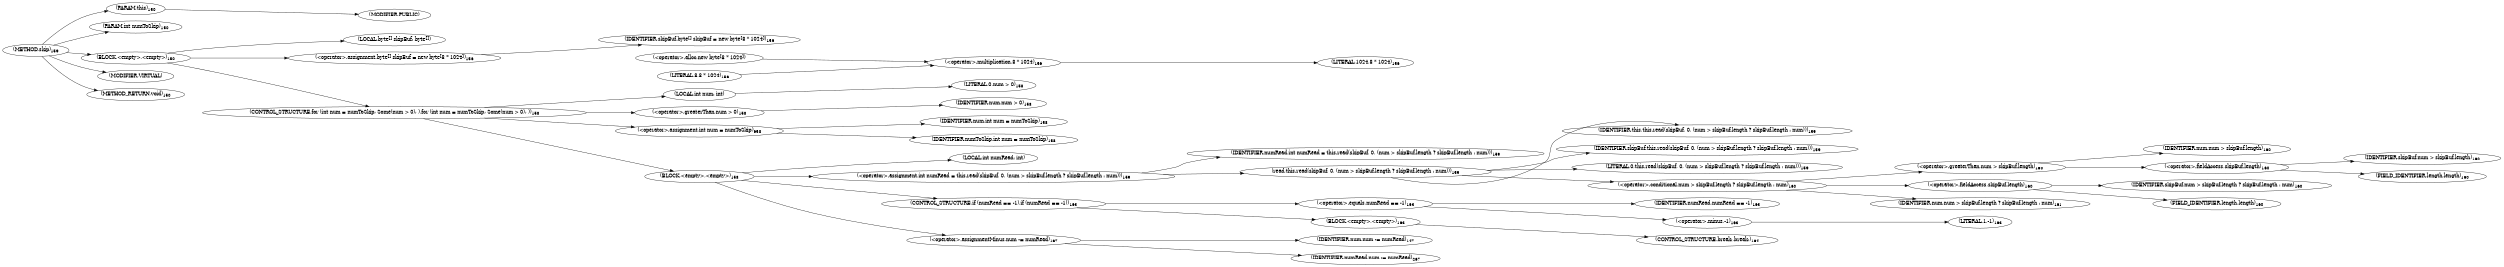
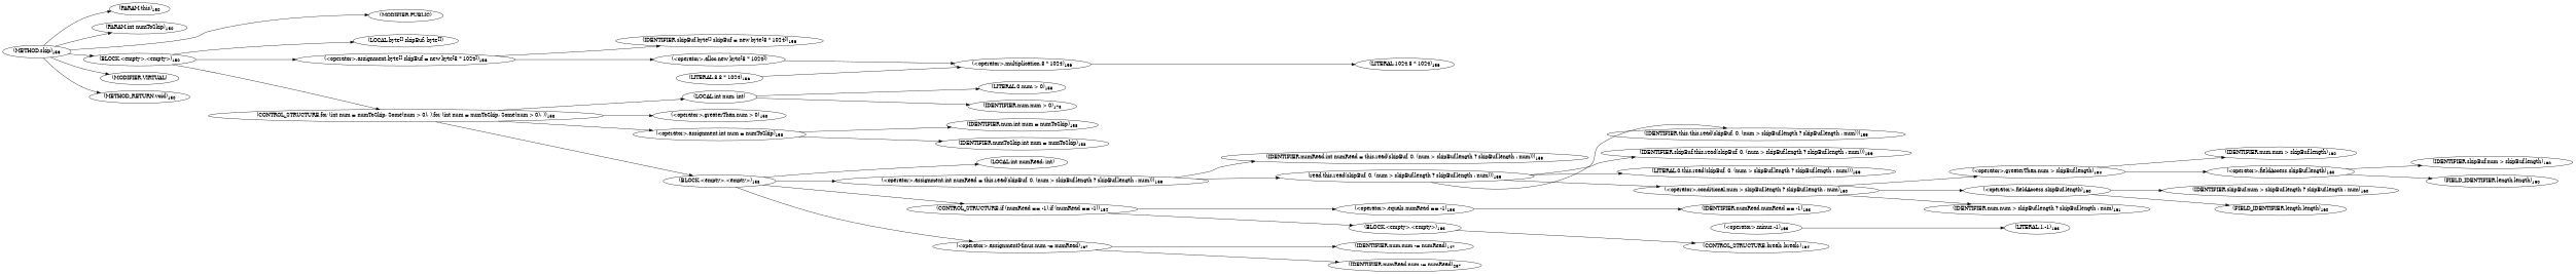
  digraph {
    rankdir=LR
    n1 [label=<(METHOD,skip)<SUB>159</SUB>>]
    n2 [label=<(PARAM,this)<SUB>150</SUB>>]
    n3 [label=<(PARAM,int numToSkip)<SUB>150</SUB>>]
    n4 [label=<(BLOCK,&lt;empty&gt;,&lt;empty&gt;)<SUB>150</SUB>>]
    n5 [label=<(MODIFIER,PUBLIC)>]
    n6 [label=<(MODIFIER,VIRTUAL)>]
    n7 [label=<(METHOD_RETURN,void)<SUB>150</SUB>>]
    n8 [label=<(LOCAL,byte[] skipBuf: byte[])>]
    n9 [label=<(&lt;operator&gt;.assignment,byte[] skipBuf = new byte[8 * 1024])<SUB>156</SUB>>]
    n10 [label=<(CONTROL_STRUCTURE,for (int num = numToSkip; Some(num &gt; 0); ),for (int num = numToSkip; Some(num &gt; 0); ))<SUB>158</SUB>>]
    n11 [label=<(IDENTIFIER,skipBuf,byte[] skipBuf = new byte[8 * 1024])<SUB>156</SUB>>]
    n12 [label=<(&lt;operator&gt;.alloc,new byte[8 * 1024])>]
    n13 [label=<(LOCAL,int num: int)>]
-   n14 [label=<(&lt;operator&gt;.assignment,int num = numToSkip)<SUB>658</SUB>>]
+   n14 [label=<(&lt;operator&gt;.assignment,int num = numToSkip)<SUB>158</SUB>>]
    n15 [label=<(&lt;operator&gt;.greaterThan,num &gt; 0)<SUB>158</SUB>>]
    n16 [label=<(BLOCK,&lt;empty&gt;,&lt;empty&gt;)<SUB>158</SUB>>]
    n17 [label=<(&lt;operator&gt;.multiplication,8 * 1024)<SUB>156</SUB>>]
    n18 [label=<(LITERAL,1024,8 * 1024)<SUB>156</SUB>>]
    n19 [label=<(LITERAL,8,8 * 1024)<SUB>156</SUB>>]
    n20 [label=<(LITERAL,0,num &gt; 0)<SUB>158</SUB>>]
    n21 [label=<(IDENTIFIER,num,int num = numToSkip)<SUB>158</SUB>>]
    n22 [label=<(IDENTIFIER,numToSkip,int num = numToSkip)<SUB>158</SUB>>]
-   n23 [label=<(IDENTIFIER,num,num &gt; 0)<SUB>158</SUB>>]
+   n23 [label=<(IDENTIFIER,num,num &gt; 0)<SUB>178</SUB>>]
    n24 [label=<(LOCAL,int numRead: int)>]
    n25 [label=<(&lt;operator&gt;.assignment,int numRead = this.read(skipBuf, 0, (num &gt; skipBuf.length ? skipBuf.length : num)))<SUB>159</SUB>>]
-   n26 [label=<(CONTROL_STRUCTURE,if (numRead == -1),if (numRead == -1))<SUB>163</SUB>>]
+   n26 [label=<(CONTROL_STRUCTURE,if (numRead == -1),if (numRead == -1))<SUB>164</SUB>>]
    n27 [label=<(&lt;operator&gt;.assignmentMinus,num -= numRead)<SUB>167</SUB>>]
    n28 [label=<(IDENTIFIER,numRead,int numRead = this.read(skipBuf, 0, (num &gt; skipBuf.length ? skipBuf.length : num)))<SUB>159</SUB>>]
    n29 [label=<(read,this.read(skipBuf, 0, (num &gt; skipBuf.length ? skipBuf.length : num)))<SUB>159</SUB>>]
    n30 [label=<(&lt;operator&gt;.equals,numRead == -1)<SUB>163</SUB>>]
    n31 [label=<(BLOCK,&lt;empty&gt;,&lt;empty&gt;)<SUB>163</SUB>>]
    n32 [label=<(IDENTIFIER,num,num -= numRead)<SUB>147</SUB>>]
    n33 [label=<(IDENTIFIER,numRead,num -= numRead)<SUB>267</SUB>>]
    n34 [label=<(IDENTIFIER,this,this.read(skipBuf, 0, (num &gt; skipBuf.length ? skipBuf.length : num)))<SUB>159</SUB>>]
    n35 [label=<(IDENTIFIER,skipBuf,this.read(skipBuf, 0, (num &gt; skipBuf.length ? skipBuf.length : num)))<SUB>159</SUB>>]
    n36 [label=<(LITERAL,0,this.read(skipBuf, 0, (num &gt; skipBuf.length ? skipBuf.length : num)))<SUB>159</SUB>>]
    n37 [label=<(&lt;operator&gt;.conditional,num &gt; skipBuf.length ? skipBuf.length : num)<SUB>160</SUB>>]
    n38 [label=<(&lt;operator&gt;.greaterThan,num &gt; skipBuf.length)<SUB>160</SUB>>]
    n39 [label=<(&lt;operator&gt;.fieldAccess,skipBuf.length)<SUB>160</SUB>>]
    n40 [label=<(IDENTIFIER,num,num &gt; skipBuf.length ? skipBuf.length : num)<SUB>161</SUB>>]
    n41 [label=<(IDENTIFIER,num,num &gt; skipBuf.length)<SUB>160</SUB>>]
    n42 [label=<(&lt;operator&gt;.fieldAccess,skipBuf.length)<SUB>160</SUB>>]
    n43 [label=<(IDENTIFIER,skipBuf,num &gt; skipBuf.length ? skipBuf.length : num)<SUB>160</SUB>>]
    n44 [label=<(FIELD_IDENTIFIER,length,length)<SUB>160</SUB>>]
    n45 [label=<(IDENTIFIER,skipBuf,num &gt; skipBuf.length)<SUB>160</SUB>>]
    n46 [label=<(FIELD_IDENTIFIER,length,length)<SUB>160</SUB>>]
    n47 [label=<(IDENTIFIER,numRead,numRead == -1)<SUB>163</SUB>>]
    n48 [label=<(&lt;operator&gt;.minus,-1)<SUB>163</SUB>>]
    n49 [label=<(CONTROL_STRUCTURE,break;,break;)<SUB>164</SUB>>]
    n50 [label=<(LITERAL,1,-1)<SUB>163</SUB>>]
    n1 -> n2
    n1 -> n3
    n1 -> n4
-   n2 -> n5
+   n1 -> n5
    n1 -> n6
    n1 -> n7
    n4 -> n8
    n4 -> n9
    n4 -> n10
    n9 -> n11
+   n9 -> n12
    n10 -> n13
    n10 -> n14
    n10 -> n15
    n10 -> n16
    n12 -> n17
    n13 -> n20
    n14 -> n21
    n14 -> n22
-   n15 -> n23
+   n13 -> n23
    n16 -> n24
    n16 -> n25
    n16 -> n26
    n16 -> n27
    n17 -> n18
    n19 -> n17
    n25 -> n28
    n25 -> n29
    n26 -> n30
    n26 -> n31
    n27 -> n32
    n27 -> n33
    n29 -> n34
    n29 -> n35
    n29 -> n36
    n29 -> n37
    n30 -> n47
-   n30 -> n48
    n31 -> n49
    n37 -> n38
    n37 -> n39
    n37 -> n40
    n38 -> n41
    n38 -> n42
    n39 -> n43
    n39 -> n44
    n42 -> n45
    n42 -> n46
    n48 -> n50
  }
